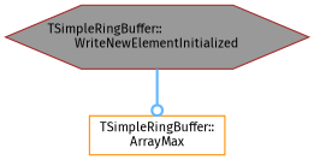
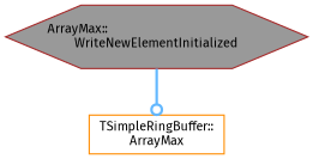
  digraph {
    rankdir=TB
    fontname="Fira Sans"
    node [fontname="Fira Sans" fontsize=10 style=filled]
-   n1 [color=brown fillcolor=grey60 fontcolor=black height=0.2 label="TSimpleRingBuffer::\lWriteNewElementInitialized" shape=hexagon width=0.4]
+   n1 [color=brown fillcolor=grey60 fontcolor=black height=0.2 label="ArrayMax::\lWriteNewElementInitialized" shape=hexagon width=0.4]
    n2 [color=darkorange fillcolor=white height=0.2 label="TSimpleRingBuffer::\lArrayMax" shape=box width=0.4]
    n1 -> n2 [color=steelblue1 fontname="Fira Sans" fontsize=10 labelfontname=Helvetica labelfontsize=10 style=bold arrowhead=odot]
  }
